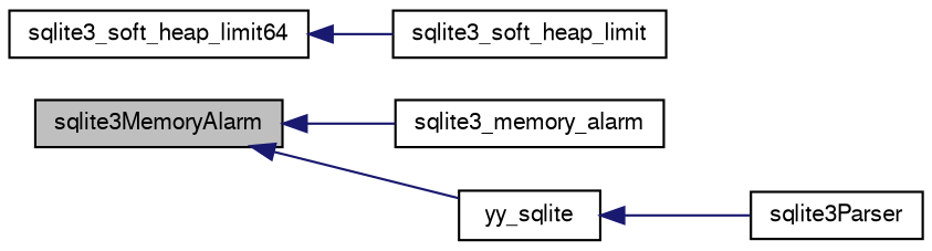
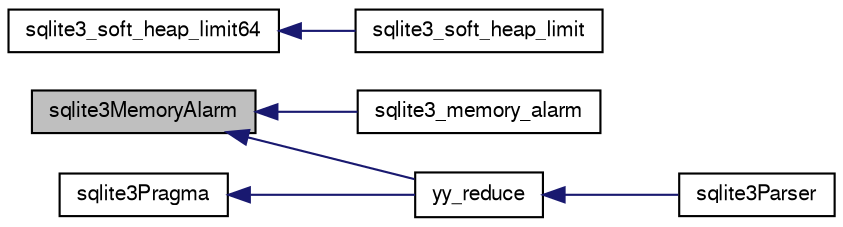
  digraph {
    rankdir=LR
    node [color=black fillcolor=white fontname=FreeSans fontsize=10 shape=record style=filled]
    edge [color=midnightblue dir=back fontname=FreeSans fontsize=10 labelfontname=FreeSans labelfontsize=10 style=solid]
    n1 [fillcolor=grey75 fontcolor=black height=0.2 label=sqlite3MemoryAlarm width=0.4]
    n2 [height=0.2 label=sqlite3_memory_alarm width=0.4]
-   n3 [height=0.2 label=yy_sqlite width=0.4]
+   n3 [height=0.2 label=yy_reduce width=0.4]
    n4 [height=0.2 label=sqlite3_soft_heap_limit64 width=0.4]
    n5 [height=0.2 label=sqlite3_soft_heap_limit width=0.4]
+   n6 [height=0.2 label=sqlite3Pragma width=0.4]
    n7 [height=0.2 label=sqlite3Parser width=0.4]
    n1 -> n2
    n1 -> n3
    n3 -> n7
    n4 -> n5
+   n6 -> n3
  }
